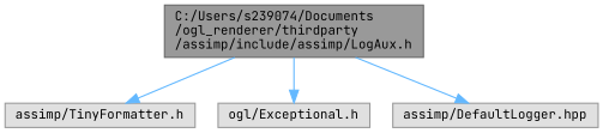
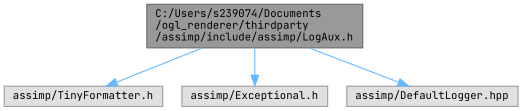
  digraph {
    fontname="JetBrains Mono"
    node [color=grey60 fillcolor="#E0E0E0" fontname="JetBrains Mono" fontsize=10 shape=box style=filled]
    edge [color=steelblue1 fontname="JetBrains Mono" fontsize=10 labelfontname=Helvetica labelfontsize=10 style=solid]
    n1 [color=gray40 fillcolor=grey60 fontcolor=black height=0.2 label="C:/Users/s239074/Documents\l/ogl_renderer/thirdparty\l/assimp/include/assimp/LogAux.h" width=0.4]
    n2 [height=0.2 label="assimp/TinyFormatter.h" width=0.4]
-   n3 [height=0.2 label="ogl/Exceptional.h" width=0.4]
+   n3 [height=0.2 label="assimp/Exceptional.h" width=0.4]
    n4 [height=0.2 label="assimp/DefaultLogger.hpp" width=0.4]
    n1 -> n2
    n1 -> n3
    n1 -> n4
  }
